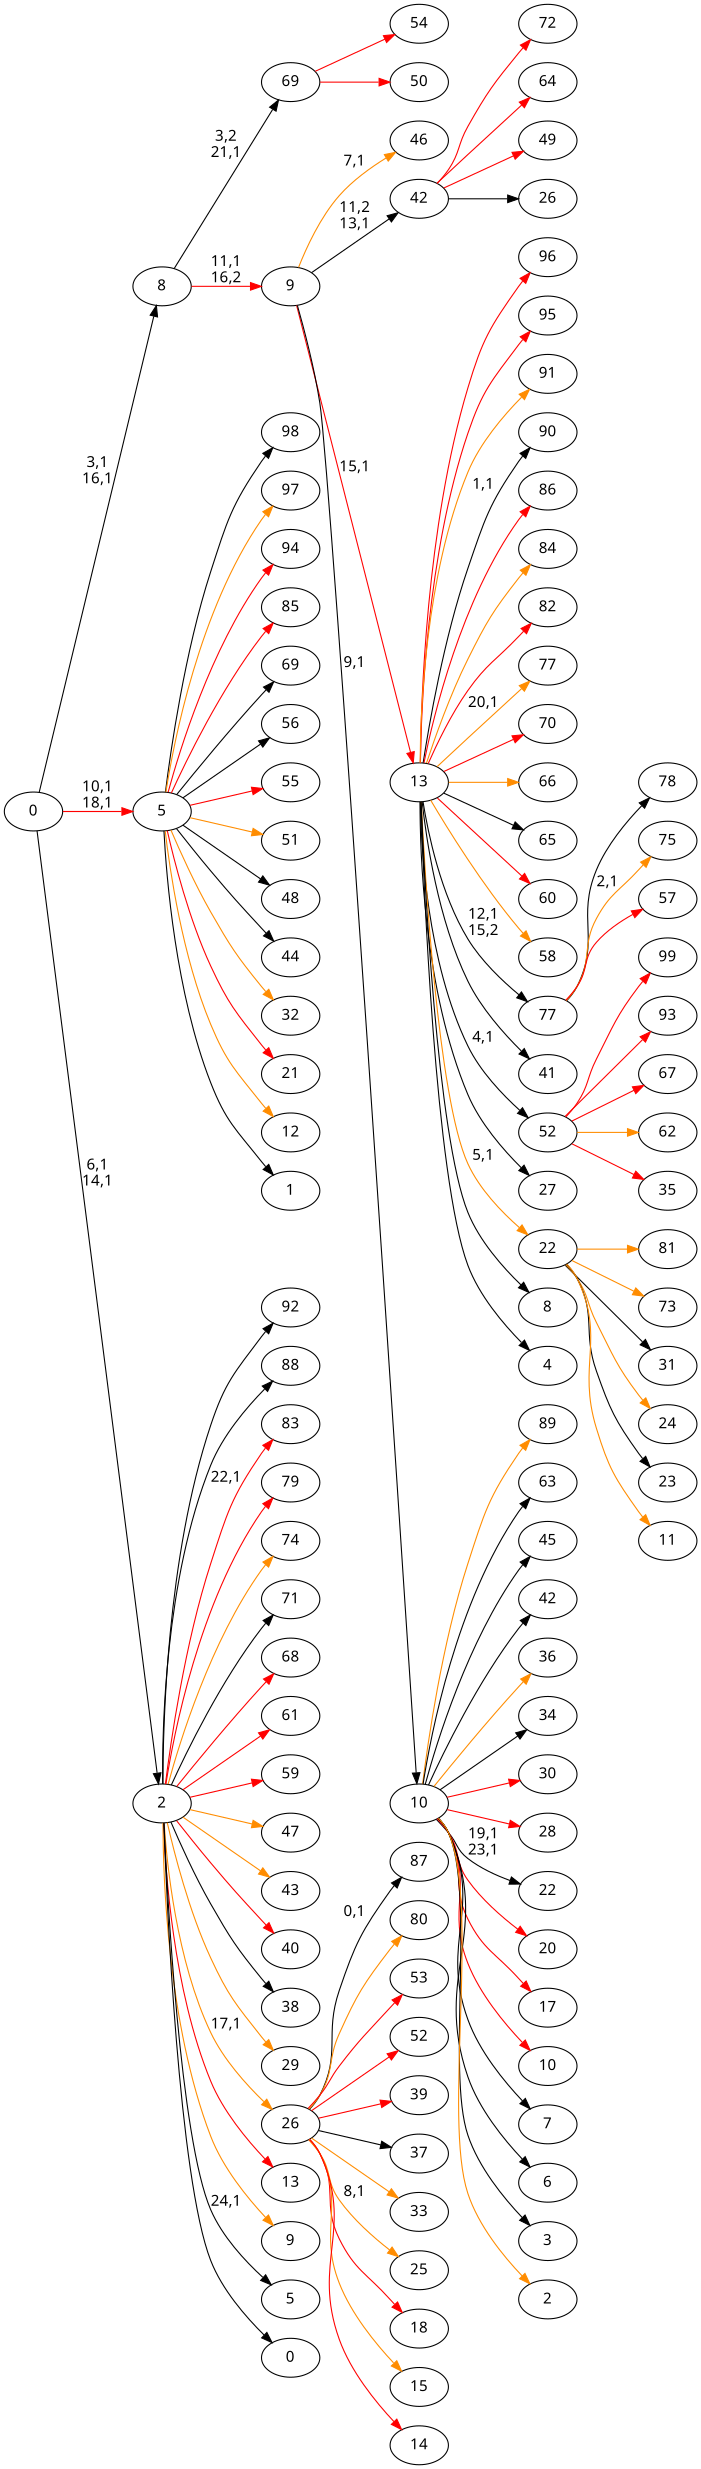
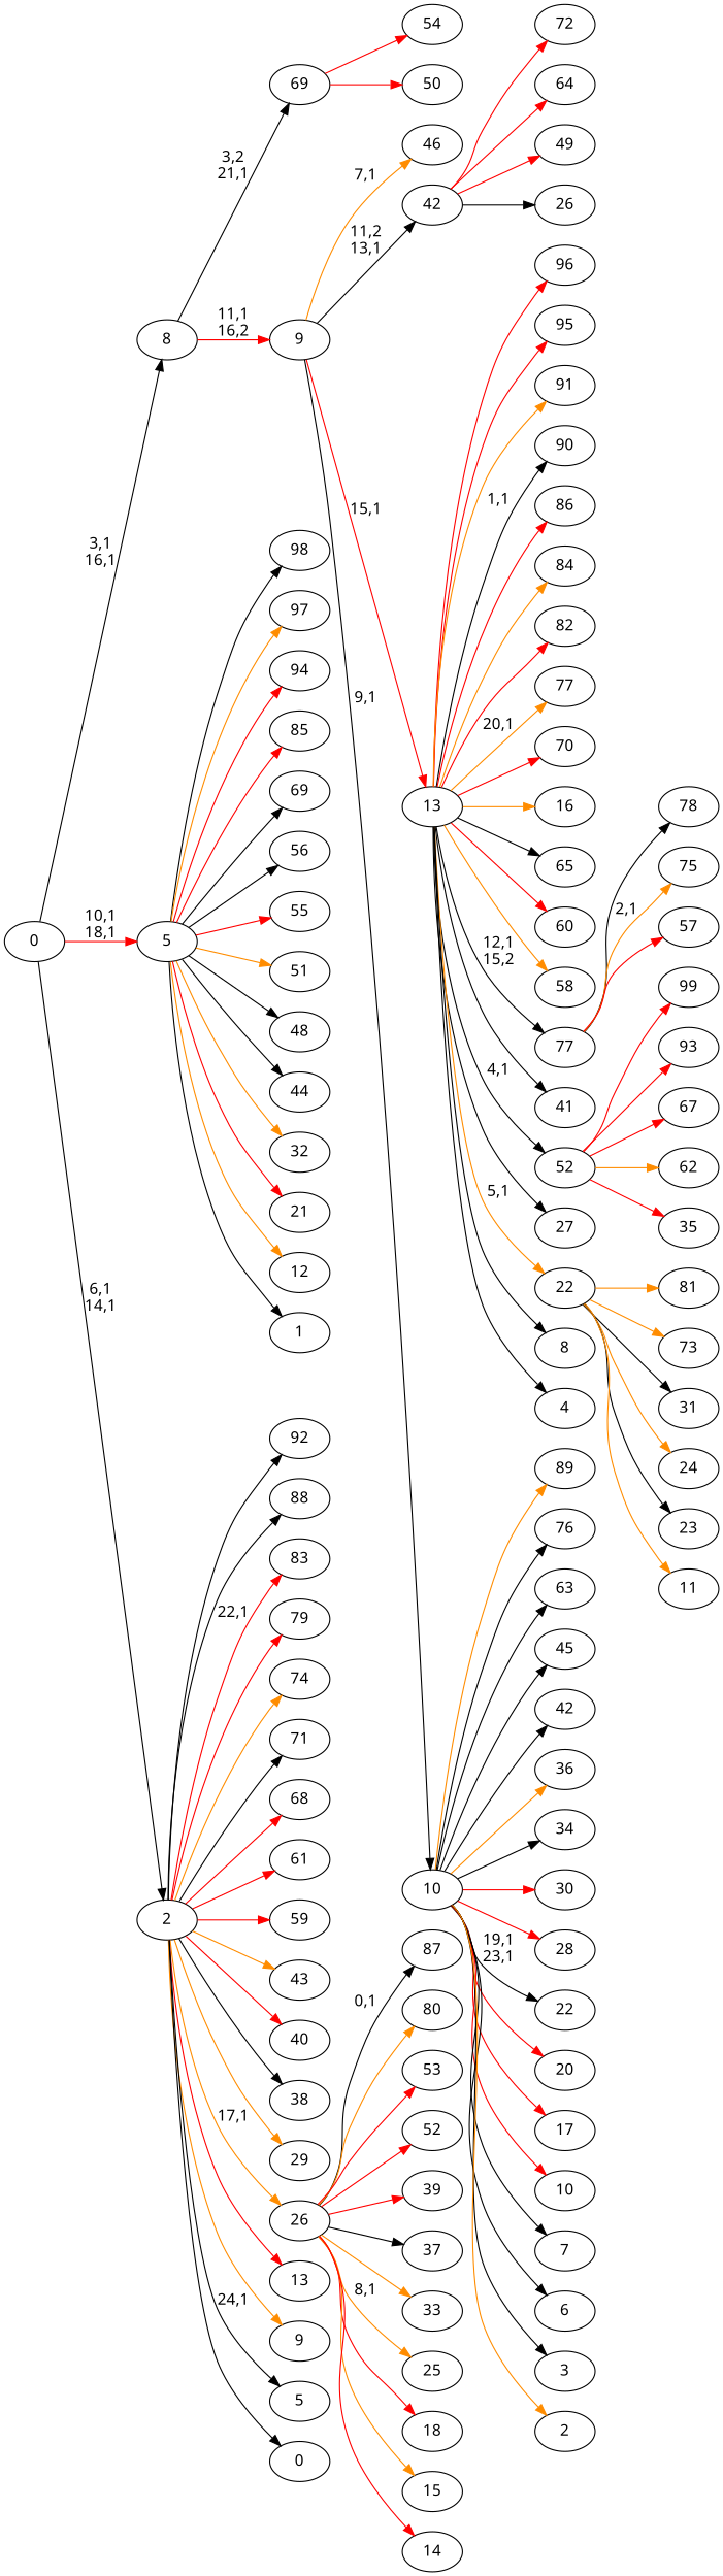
  digraph {
    fontname="Noto Sans"
    rankdir=LR
    node [fontname="Noto Sans"]
    edge [color=black fontname="Noto Sans"]
    n1 [label=99]
    n2 [label=98]
    n3 [label=97]
    n4 [label=96]
    n5 [label=95]
    n6 [label=94]
    n7 [label=93]
    n8 [label=92]
    n9 [label=91]
    n10 [label=90]
    n11 [label=89]
    n12 [label=88]
    n13 [label=87]
    n14 [label=86]
    n15 [label=85]
    n16 [label=84]
    n17 [label=83]
    n18 [label=82]
    n19 [label=81]
    n20 [label=80]
    n21 [label=79]
    n22 [label=78]
    n23 [label=77]
+   n24 [label=76]
    n25 [label=75]
    n26 [label=74]
    n27 [label=73]
    n28 [label=72]
    n29 [label=71]
    n30 [label=70]
    n31 [label=69]
    n32 [label=68]
    n33 [label=67]
-   n34 [label=66]
+   n34 [label=16]
    n35 [label=65]
    n36 [label=64]
    n37 [label=63]
    n38 [label=62]
    n39 [label=61]
    n40 [label=60]
    n41 [label=59]
    n42 [label=58]
    n43 [label=57]
    77
    n45 [label=56]
    n46 [label=55]
    n47 [label=54]
    n48 [label=53]
    n49 [label=52]
    n50 [label=51]
    n51 [label=50]
    69
    n53 [label=49]
    n54 [label=48]
-   n55 [label=47]
    n56 [label=46]
    n57 [label=45]
    n58 [label=44]
    n59 [label=43]
    n60 [label=42]
    n61 [label=41]
    n62 [label=40]
    n63 [label=39]
    n64 [label=38]
    n65 [label=37]
    n66 [label=36]
    n67 [label=35]
    52
    n69 [label=34]
    n70 [label=33]
    n71 [label=32]
    n72 [label=31]
    n73 [label=30]
    n74 [label=29]
    n75 [label=28]
    n76 [label=27]
    n77 [label=26]
    42
    n79 [label=25]
    n80 [label=24]
    n81 [label=23]
    n82 [label=22]
    n83 [label=21]
    n84 [label=20]
    n85 [label=18]
    n86 [label=17]
    n87 [label=15]
    n88 [label=14]
    26
    n90 [label=13]
    n91 [label=12]
    n92 [label=11]
    22
    n94 [label=10]
    n95 [label=9]
    n96 [label=8]
    n97 [label=7]
    n98 [label=6]
    n99 [label=5]
    n100 [label=4]
    13
    n102 [label=3]
    n103 [label=2]
    10
    9
    8
    n107 [label=1]
    5
    n109 [label=0]
    2
    0
    77 -> n22
    77 -> n25 [color=darkorange label="2,1"]
    77 -> n43 [color=red]
    69 -> n47 [color=red]
    69 -> n51 [color=red]
    52 -> n1 [color=red]
    52 -> n7 [color=red]
    52 -> n33 [color=red]
    52 -> n38 [color=darkorange]
    52 -> n67 [color=red]
    42 -> n28 [color=red]
    42 -> n36 [color=red]
    42 -> n53 [color=red]
    42 -> n77
    26 -> n13 [label="0,1"]
    26 -> n20 [color=darkorange]
    26 -> n48 [color=red]
    26 -> n49 [color=red]
    26 -> n63 [color=red]
    26 -> n65
    26 -> n70 [color=darkorange]
    26 -> n79 [color=darkorange label="8,1"]
    26 -> n85 [color=red]
    26 -> n87 [color=darkorange]
    26 -> n88 [color=red]
    22 -> n19 [color=darkorange]
    22 -> n27 [color=darkorange]
    22 -> n72
    22 -> n80 [color=darkorange]
    22 -> n81
    22 -> n92 [color=darkorange]
    13 -> n4 [color=red]
    13 -> n5 [color=red]
    13 -> n9 [color=darkorange]
    13 -> n10 [label="1,1"]
    13 -> n14 [color=red]
    13 -> n16 [color=darkorange]
    13 -> n18 [color=red]
    13 -> n23 [color=darkorange label="20,1"]
    13 -> n30 [color=red]
    13 -> n34 [color=darkorange]
    13 -> n35
    13 -> n40 [color=red]
    13 -> n42 [color=darkorange]
    13 -> 77 [label="12,1\n15,2"]
    13 -> n61
    13 -> 52 [label="4,1"]
    13 -> n76
    13 -> 22 [color=darkorange label="5,1"]
    13 -> n96
    13 -> n100
    10 -> n11 [color=darkorange]
+   10 -> n24
    10 -> n37
    10 -> n57
    10 -> n60
    10 -> n66 [color=darkorange]
    10 -> n69
    10 -> n73 [color=red]
    10 -> n75 [color=red]
    10 -> n82 [label="19,1\n23,1"]
    10 -> n84 [color=red]
    10 -> n86 [color=red]
    10 -> n94 [color=red]
    10 -> n97
    10 -> n98
    10 -> n102
    10 -> n103 [color=darkorange]
    9 -> n56 [color=darkorange label="7,1"]
    9 -> 42 [label="11,2\n13,1"]
    9 -> 13 [color=red label="15,1"]
    9 -> 10 [label="9,1"]
    8 -> 69 [label="3,2\n21,1"]
    8 -> 9 [color=red label="11,1\n16,2"]
    5 -> n2
    5 -> n3 [color=darkorange]
    5 -> n6 [color=red]
    5 -> n15 [color=red]
    5 -> n31
    5 -> n45
    5 -> n46 [color=red]
    5 -> n50 [color=darkorange]
    5 -> n54
    5 -> n58
    5 -> n71 [color=darkorange]
    5 -> n83 [color=red]
    5 -> n91 [color=darkorange]
    5 -> n107
    2 -> n8
    2 -> n12
    2 -> n17 [color=red label="22,1"]
    2 -> n21 [color=red]
    2 -> n26 [color=darkorange]
    2 -> n29
    2 -> n32 [color=red]
    2 -> n39 [color=red]
    2 -> n41 [color=red]
-   2 -> n55 [color=darkorange]
    2 -> n59 [color=darkorange]
    2 -> n62 [color=red]
    2 -> n64
    2 -> n74 [color=darkorange]
    2 -> 26 [color=darkorange label="17,1"]
    2 -> n90 [color=red]
    2 -> n95 [color=darkorange]
    2 -> n99 [label="24,1"]
    2 -> n109
    0 -> 8 [label="3,1\n16,1"]
    0 -> 5 [color=red label="10,1\n18,1"]
    0 -> 2 [label="6,1\n14,1"]
  }
